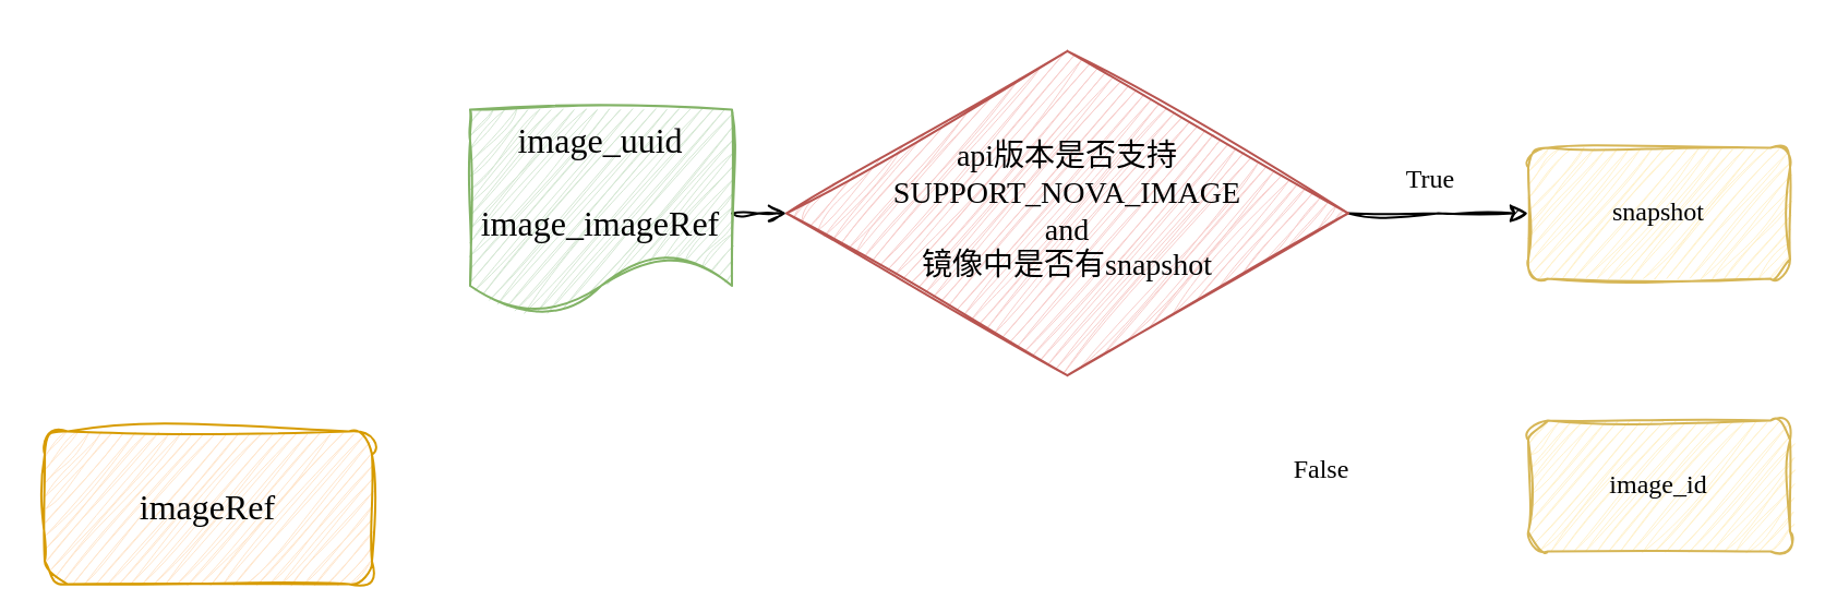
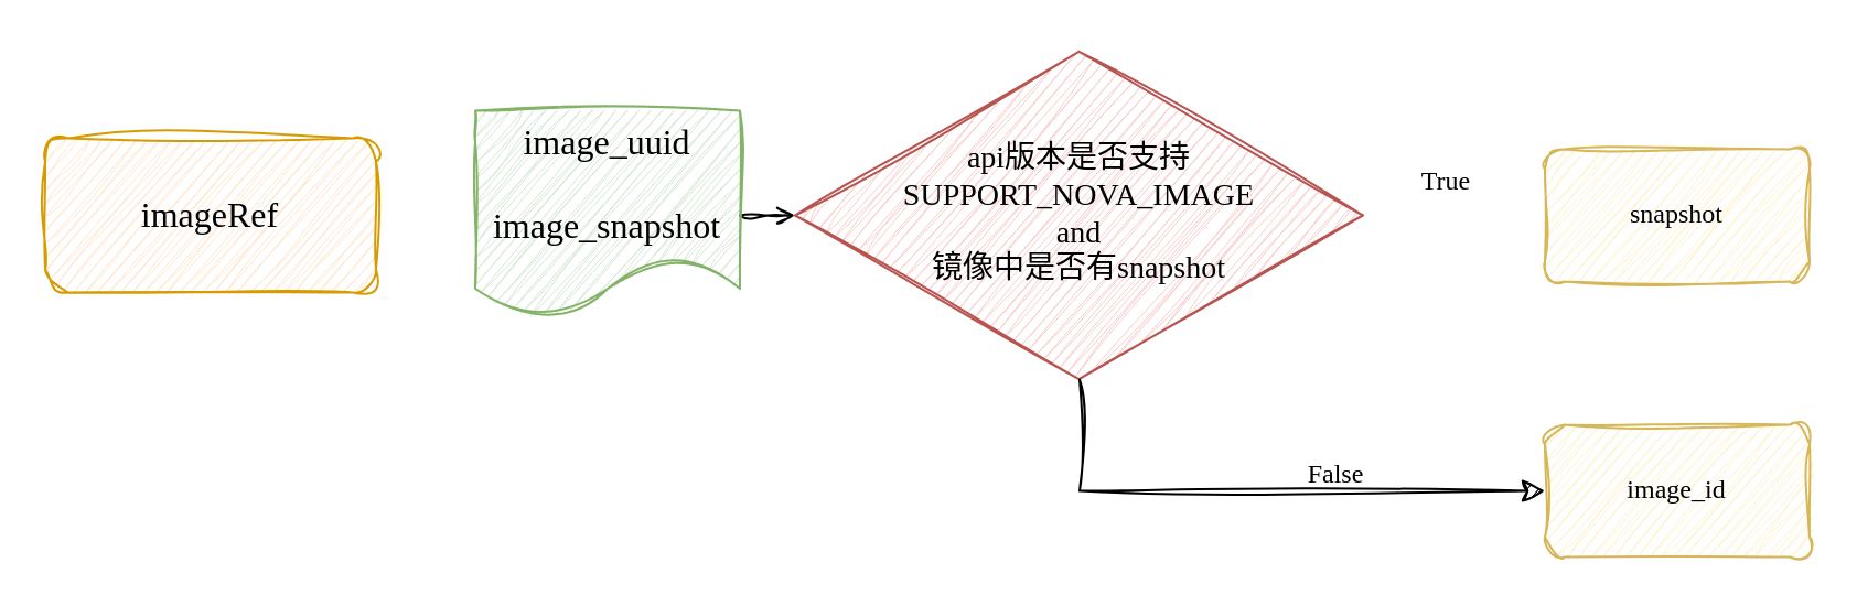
  <mxCell id="0" />
  <mxCell id="1" parent="0" />
- <mxCell id="2" value="&lt;span style=&quot;text-wrap-mode: nowrap;&quot;&gt;imageRef&lt;/span&gt;" style="rounded=1;whiteSpace=wrap;html=1;hachureGap=4;fontFamily=Times New Roman;fillColor=#ffe6cc;strokeColor=#d79b00;fontSize=16;sketch=1;curveFitting=1;jiggle=2;" vertex="1" parent="1"><mxGeometry x="20" y="197.25" width="150" height="70" as="geometry" /></mxCell>
- <mxCell id="3" value="" style="edgeStyle=orthogonalEdgeStyle;rounded=0;hachureGap=4;orthogonalLoop=1;jettySize=auto;html=1;fontFamily=Architects Daughter;fontSource=https%3A%2F%2Ffonts.googleapis.com%2Fcss%3Ffamily%3DArchitects%2BDaughter;sketch=1;curveFitting=1;jiggle=2;" edge="1" parent="1" source="4" target="5"><mxGeometry relative="1" as="geometry" /></mxCell>
+ <mxCell id="2" value="&lt;span style=&quot;text-wrap-mode: nowrap;&quot;&gt;imageRef&lt;/span&gt;" style="rounded=1;whiteSpace=wrap;html=1;hachureGap=4;fontFamily=Times New Roman;fillColor=#ffe6cc;strokeColor=#d79b00;fontSize=16;sketch=1;curveFitting=1;jiggle=2;" vertex="1" parent="1"><mxGeometry x="20" y="62.25" width="150" height="70" as="geometry" /></mxCell>
  <mxCell id="4" value="&lt;div&gt;&lt;font style=&quot;font-size: 14px;&quot;&gt;api版本是否支持&lt;span style=&quot;background-color: transparent; color: light-dark(rgb(0, 0, 0), rgb(255, 255, 255));&quot;&gt;SUPPORT_NOVA_IMAGE&lt;/span&gt;&lt;/font&gt;&lt;/div&gt;&lt;div&gt;&lt;font style=&quot;font-size: 14px;&quot;&gt;and&lt;/font&gt;&lt;/div&gt;&lt;font style=&quot;font-size: 14px;&quot;&gt;镜像中是否有snapshot&lt;/font&gt;" style="html=1;whiteSpace=wrap;aspect=fixed;shape=isoRectangle;hachureGap=4;fontFamily=Architects Daughter;fontSource=https%3A%2F%2Ffonts.googleapis.com%2Fcss%3Ffamily%3DArchitects%2BDaughter;fillColor=#f8cecc;strokeColor=#b85450;sketch=1;curveFitting=1;jiggle=2;" vertex="1" parent="1"><mxGeometry x="360" y="20" width="257.5" height="154.5" as="geometry" /></mxCell>
  <mxCell id="5" value="snapshot" style="rounded=1;whiteSpace=wrap;html=1;fontFamily=Architects Daughter;hachureGap=4;fontSource=https%3A%2F%2Ffonts.googleapis.com%2Fcss%3Ffamily%3DArchitects%2BDaughter;fillColor=#fff2cc;strokeColor=#d6b656;sketch=1;curveFitting=1;jiggle=2;" vertex="1" parent="1"><mxGeometry x="700" y="67.25" width="120" height="60" as="geometry" /></mxCell>
  <mxCell id="6" value="" style="edgeStyle=orthogonalEdgeStyle;rounded=0;hachureGap=4;orthogonalLoop=1;jettySize=auto;html=1;fontFamily=Architects Daughter;fontSource=https%3A%2F%2Ffonts.googleapis.com%2Fcss%3Ffamily%3DArchitects%2BDaughter;sketch=1;curveFitting=1;jiggle=2;endArrow=open;" edge="1" parent="1" source="7" target="4"><mxGeometry relative="1" as="geometry" /></mxCell>
- <mxCell id="7" value="image_uuid&lt;div&gt;&lt;br&gt;&lt;div&gt;image_imageRef&lt;/div&gt;&lt;/div&gt;" style="shape=document;whiteSpace=wrap;html=1;boundedLbl=1;fontSize=16;fontFamily=Times New Roman;fillColor=#d5e8d4;strokeColor=#82b366;rounded=1;hachureGap=4;sketch=1;curveFitting=1;jiggle=2;" vertex="1" parent="1"><mxGeometry x="215" y="49.75" width="120" height="95" as="geometry" /></mxCell>
+ <mxCell id="7" value="image_uuid&lt;div&gt;&lt;br&gt;&lt;div&gt;image_snapshot&lt;/div&gt;&lt;/div&gt;" style="shape=document;whiteSpace=wrap;html=1;boundedLbl=1;fontSize=16;fontFamily=Times New Roman;fillColor=#d5e8d4;strokeColor=#82b366;rounded=1;hachureGap=4;sketch=1;curveFitting=1;jiggle=2;" vertex="1" parent="1"><mxGeometry x="215" y="49.75" width="120" height="95" as="geometry" /></mxCell>
  <mxCell id="8" value="True" style="text;html=1;align=center;verticalAlign=middle;resizable=0;points=[];autosize=1;strokeColor=none;fillColor=none;fontFamily=Architects Daughter;fontSource=https%3A%2F%2Ffonts.googleapis.com%2Fcss%3Ffamily%3DArchitects%2BDaughter;sketch=1;curveFitting=1;jiggle=2;" vertex="1" parent="1"><mxGeometry x="630" y="67.25" width="50" height="30" as="geometry" /></mxCell>
+ <mxCell id="9" value="" style="edgeStyle=segmentEdgeStyle;endArrow=classic;html=1;curved=0;rounded=0;endSize=8;startSize=8;hachureGap=4;fontFamily=Architects Daughter;fontSource=https%3A%2F%2Ffonts.googleapis.com%2Fcss%3Ffamily%3DArchitects%2BDaughter;exitX=0.501;exitY=0.982;exitDx=0;exitDy=0;exitPerimeter=0;entryX=0;entryY=0.5;entryDx=0;entryDy=0;sketch=1;curveFitting=1;jiggle=2;" edge="1" parent="1" source="4" target="11"><mxGeometry width="50" height="50" relative="1" as="geometry"><mxPoint x="550" y="182.25" as="sourcePoint" /><mxPoint x="610" y="222.25" as="targetPoint" /><Array as="points"><mxPoint x="489" y="222.25" /></Array></mxGeometry></mxCell>
  <mxCell id="10" value="False" style="text;html=1;align=center;verticalAlign=middle;resizable=0;points=[];autosize=1;strokeColor=none;fillColor=none;fontFamily=Architects Daughter;fontSource=https%3A%2F%2Ffonts.googleapis.com%2Fcss%3Ffamily%3DArchitects%2BDaughter;sketch=1;curveFitting=1;jiggle=2;" vertex="1" parent="1"><mxGeometry x="580" y="200.25" width="50" height="30" as="geometry" /></mxCell>
  <mxCell id="11" value="image_id" style="rounded=1;whiteSpace=wrap;html=1;fontFamily=Architects Daughter;hachureGap=4;fontSource=https%3A%2F%2Ffonts.googleapis.com%2Fcss%3Ffamily%3DArchitects%2BDaughter;fillColor=#fff2cc;strokeColor=#d6b656;sketch=1;curveFitting=1;jiggle=2;" vertex="1" parent="1"><mxGeometry x="700" y="192.25" width="120" height="60" as="geometry" /></mxCell>
